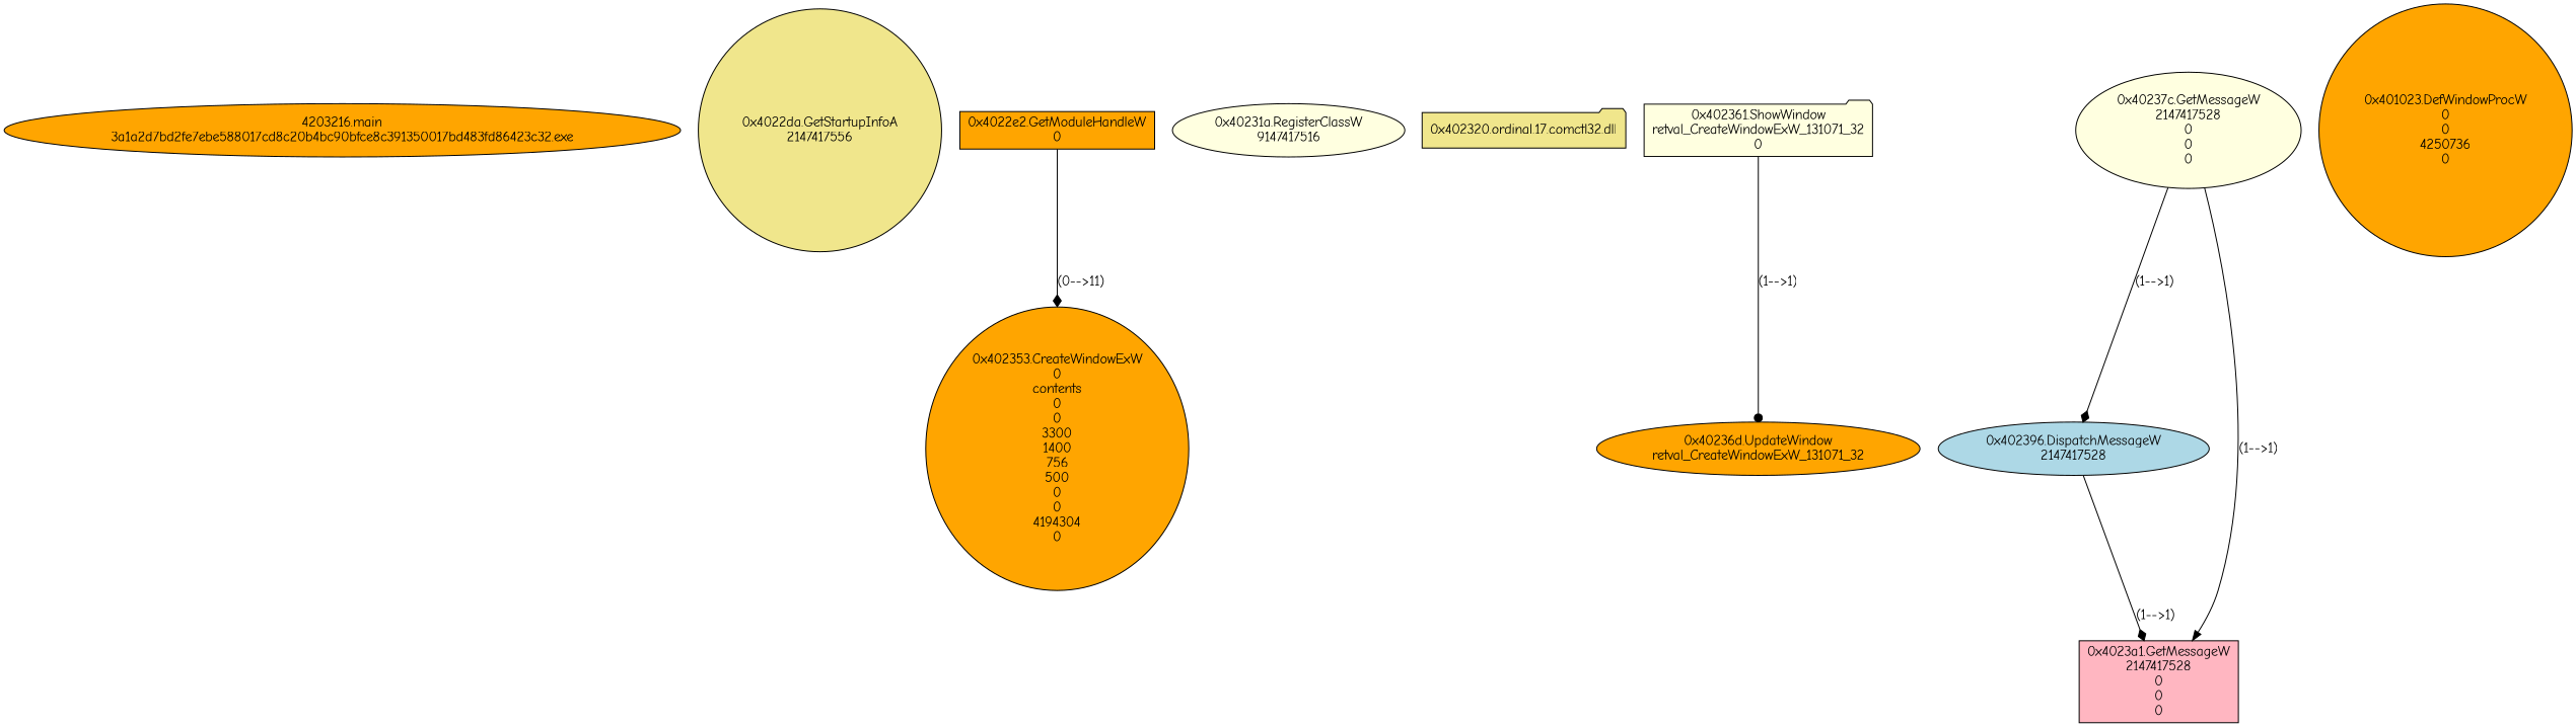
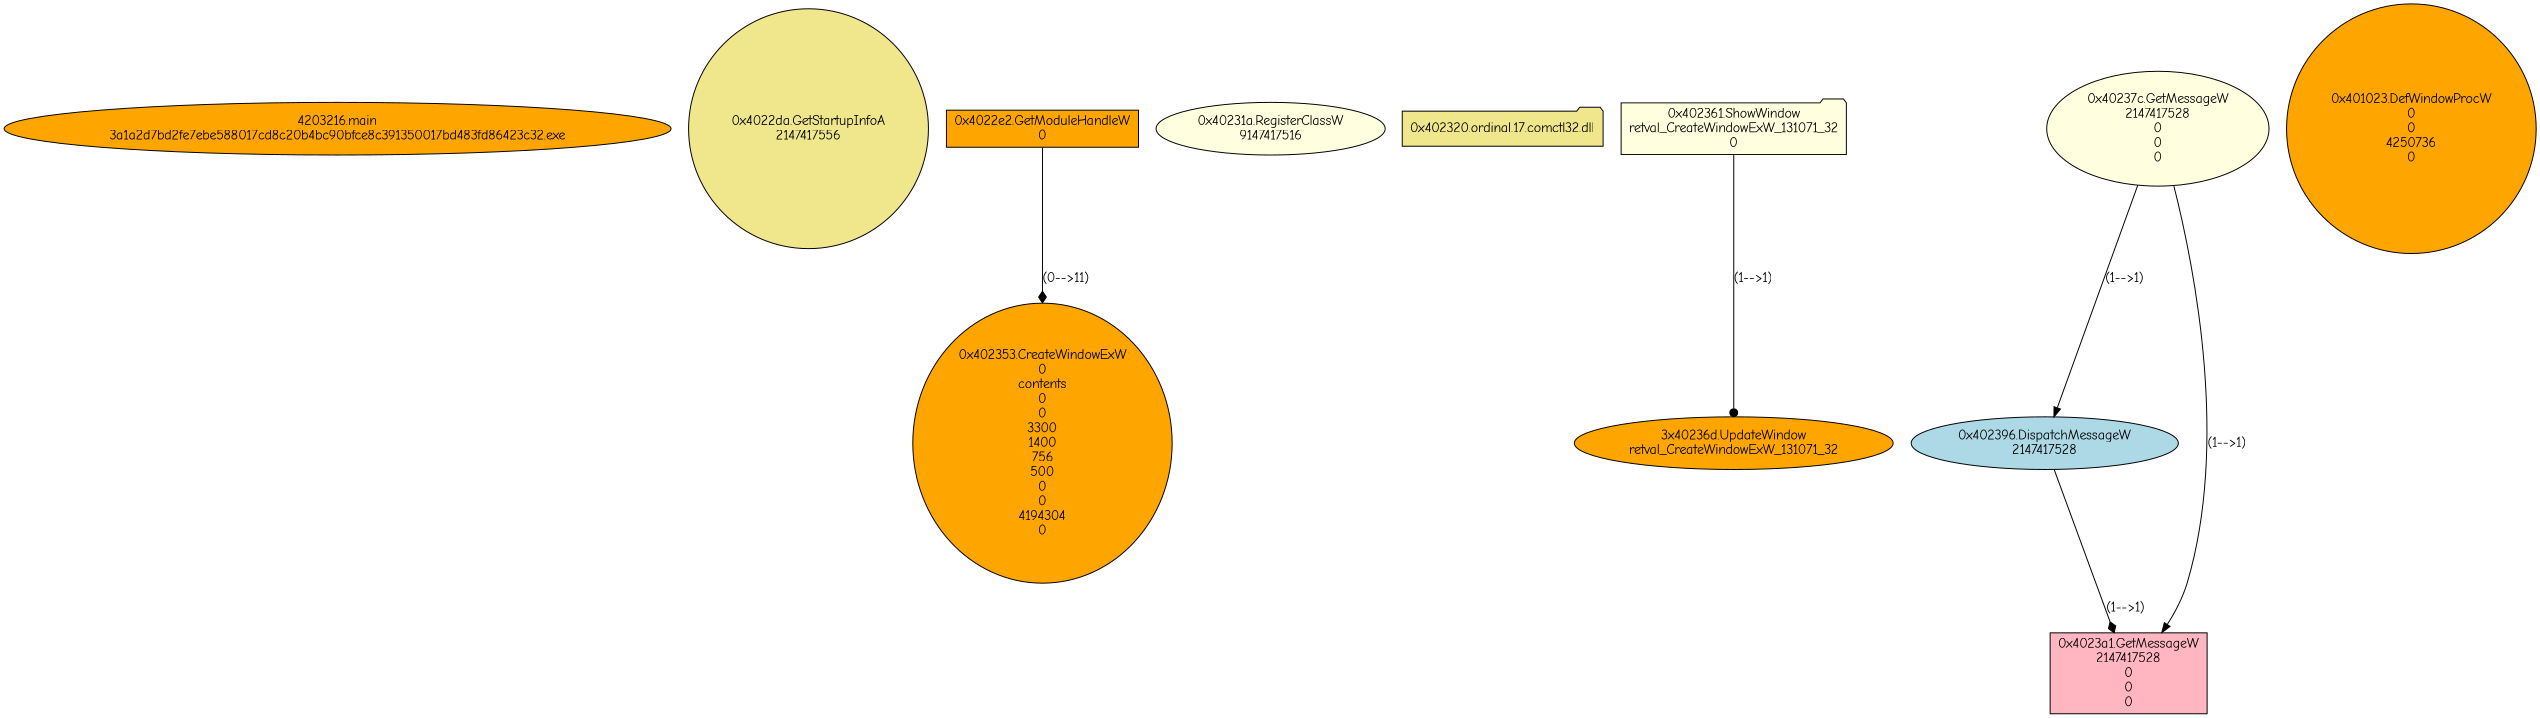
  digraph {
    fontname="Comic Neue"
    node [fillcolor=orange fontname="Comic Neue" shape=ellipse style=filled]
    edge [arrowhead=diamond fontname="Comic Neue"]
    n1 [label="4203216.main\n3a1a2d7bd2fe7ebe588017cd8c20b4bc90bfce8c391350017bd483fd86423c32.exe"]
    n2 [fillcolor=khaki label="0x4022da.GetStartupInfoA\n2147417556" shape=circle]
    n3 [label="0x4022e2.GetModuleHandleW\n0" shape=box]
    n4 [label="0x402353.CreateWindowExW\n0\ncontents\n0\n0\n3300\n1400\n756\n500\n0\n0\n4194304\n0"]
    n5 [fillcolor=lightyellow label="0x40231a.RegisterClassW\n9147417516"]
    n6 [fillcolor=khaki label="0x402320.ordinal.17.comctl32.dll\n" shape=folder]
    n7 [fillcolor=lightyellow label="0x402361.ShowWindow\nretval_CreateWindowExW_131071_32\n0" shape=folder]
-   n8 [label="0x40236d.UpdateWindow\nretval_CreateWindowExW_131071_32"]
+   n8 [label="3x40236d.UpdateWindow\nretval_CreateWindowExW_131071_32"]
    n9 [fillcolor=lightyellow label="0x40237c.GetMessageW\n2147417528\n0\n0\n0"]
    n10 [fillcolor=lightblue label="0x402396.DispatchMessageW\n2147417528"]
    n11 [fillcolor=lightpink label="0x4023a1.GetMessageW\n2147417528\n0\n0\n0" shape=box]
    n12 [label="0x401023.DefWindowProcW\n0\n0\n4250736\n0" shape=circle]
    n3 -> n4 [label="(0-->11)"]
    n7 -> n8 [arrowhead=dot label="(1-->1)"]
-   n9 -> n10 [label="(1-->1)"]
+   n9 -> n10 [arrowhead=normal label="(1-->1)"]
    n9 -> n11 [arrowhead=normal label="(1-->1)"]
    n10 -> n11 [label="(1-->1)"]
  }
